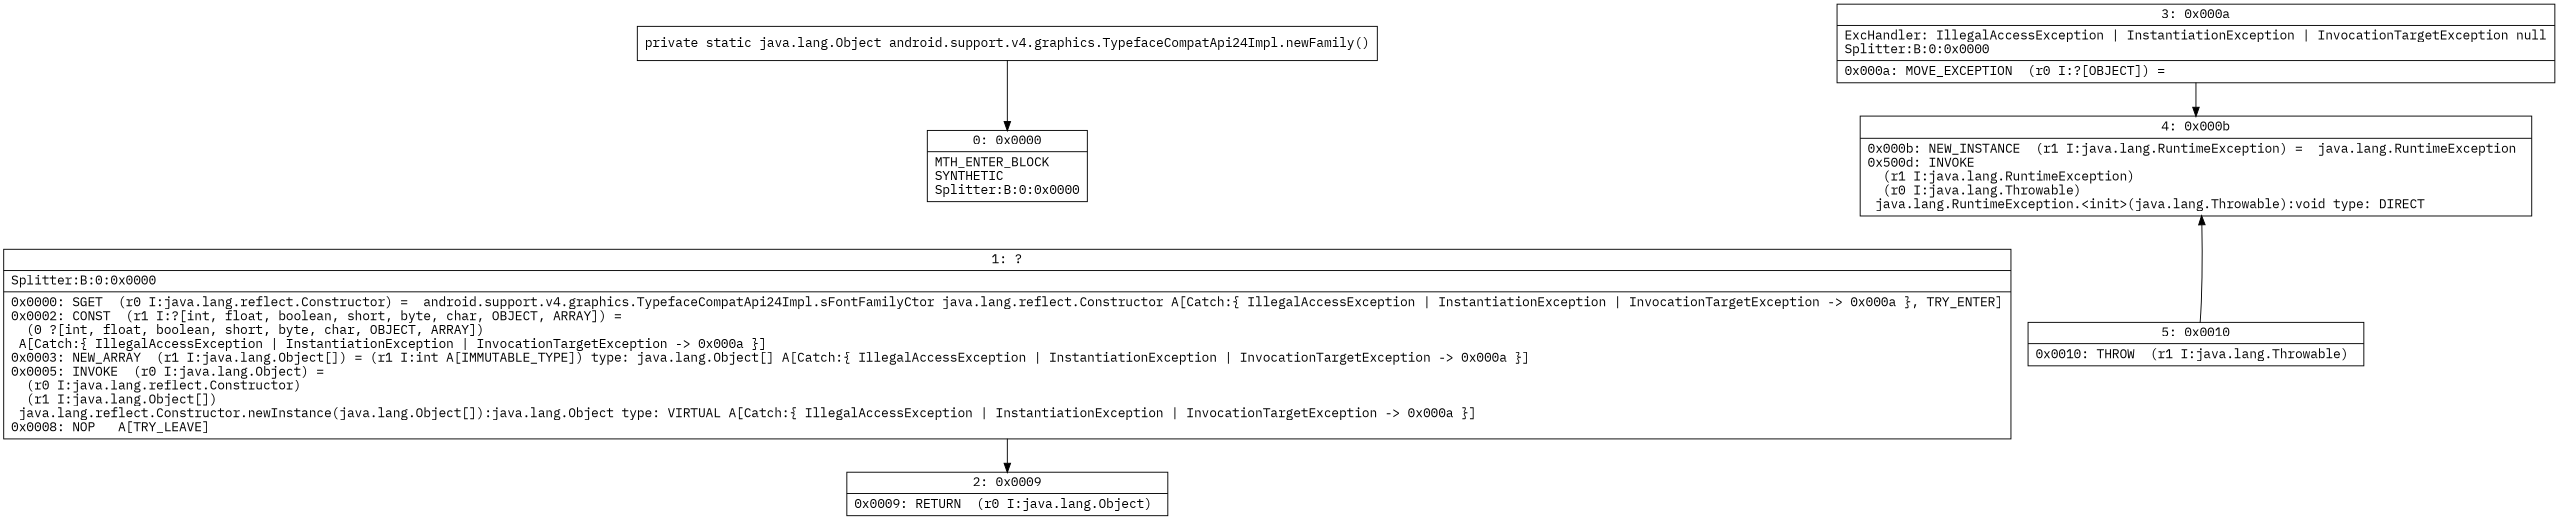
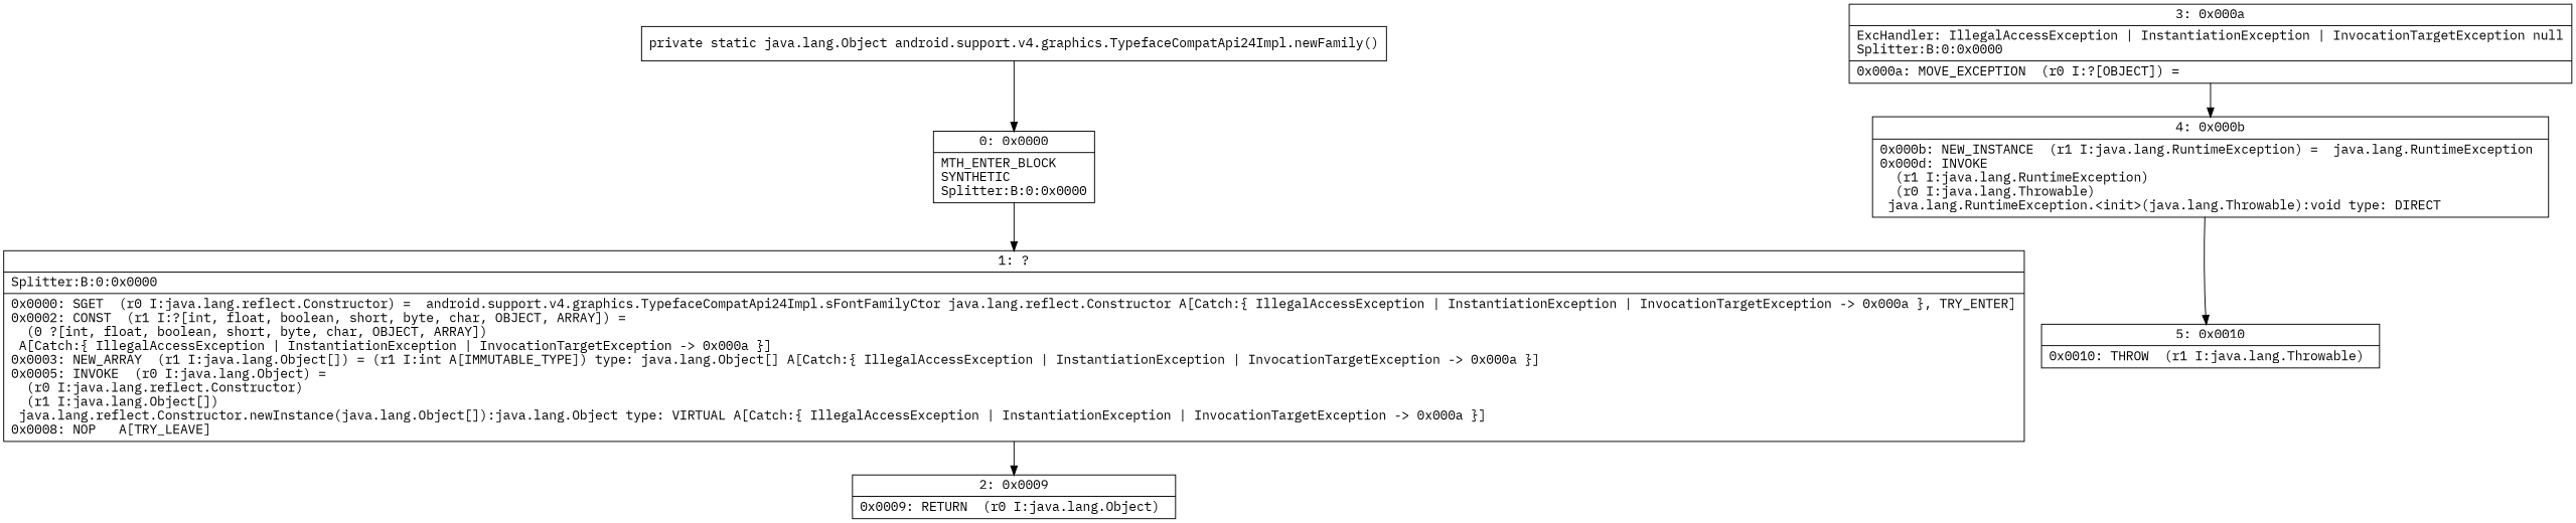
  digraph {
    fontname="IBM Plex Mono"
    node [fontname="IBM Plex Mono" shape=record]
    edge [fontname="IBM Plex Mono"]
    n1 [label="{0\:\ 0x0000|MTH_ENTER_BLOCK\lSYNTHETIC\lSplitter:B:0:0x0000\l}"]
    n2 [label="{1\:\ ?|Splitter:B:0:0x0000\l|0x0000: SGET  (r0 I:java.lang.reflect.Constructor) =  android.support.v4.graphics.TypefaceCompatApi24Impl.sFontFamilyCtor java.lang.reflect.Constructor A[Catch:\{ IllegalAccessException \| InstantiationException \| InvocationTargetException \-\> 0x000a \}, TRY_ENTER]\l0x0002: CONST  (r1 I:?[int, float, boolean, short, byte, char, OBJECT, ARRAY]) = \l  (0 ?[int, float, boolean, short, byte, char, OBJECT, ARRAY])\l A[Catch:\{ IllegalAccessException \| InstantiationException \| InvocationTargetException \-\> 0x000a \}]\l0x0003: NEW_ARRAY  (r1 I:java.lang.Object[]) = (r1 I:int A[IMMUTABLE_TYPE]) type: java.lang.Object[] A[Catch:\{ IllegalAccessException \| InstantiationException \| InvocationTargetException \-\> 0x000a \}]\l0x0005: INVOKE  (r0 I:java.lang.Object) = \l  (r0 I:java.lang.reflect.Constructor)\l  (r1 I:java.lang.Object[])\l java.lang.reflect.Constructor.newInstance(java.lang.Object[]):java.lang.Object type: VIRTUAL A[Catch:\{ IllegalAccessException \| InstantiationException \| InvocationTargetException \-\> 0x000a \}]\l0x0008: NOP   A[TRY_LEAVE]\l}"]
    n3 [label="{2\:\ 0x0009|0x0009: RETURN  (r0 I:java.lang.Object) \l}"]
    n4 [label="{3\:\ 0x000a|ExcHandler: IllegalAccessException \| InstantiationException \| InvocationTargetException null\lSplitter:B:0:0x0000\l|0x000a: MOVE_EXCEPTION  (r0 I:?[OBJECT]) =  \l}"]
-   n5 [label="{4\:\ 0x000b|0x000b: NEW_INSTANCE  (r1 I:java.lang.RuntimeException) =  java.lang.RuntimeException \l0x500d: INVOKE  \l  (r1 I:java.lang.RuntimeException)\l  (r0 I:java.lang.Throwable)\l java.lang.RuntimeException.\<init\>(java.lang.Throwable):void type: DIRECT \l}"]
+   n5 [label="{4\:\ 0x000b|0x000b: NEW_INSTANCE  (r1 I:java.lang.RuntimeException) =  java.lang.RuntimeException \l0x000d: INVOKE  \l  (r1 I:java.lang.RuntimeException)\l  (r0 I:java.lang.Throwable)\l java.lang.RuntimeException.\<init\>(java.lang.Throwable):void type: DIRECT \l}"]
    n6 [label="{5\:\ 0x0010|0x0010: THROW  (r1 I:java.lang.Throwable) \l}"]
    n7 [label="{private static java.lang.Object android.support.v4.graphics.TypefaceCompatApi24Impl.newFamily() }"]
+   n1 -> n2
    n2 -> n3
    n4 -> n5
-   n6 -> n5
+   n5 -> n6
    n7 -> n1
  }
